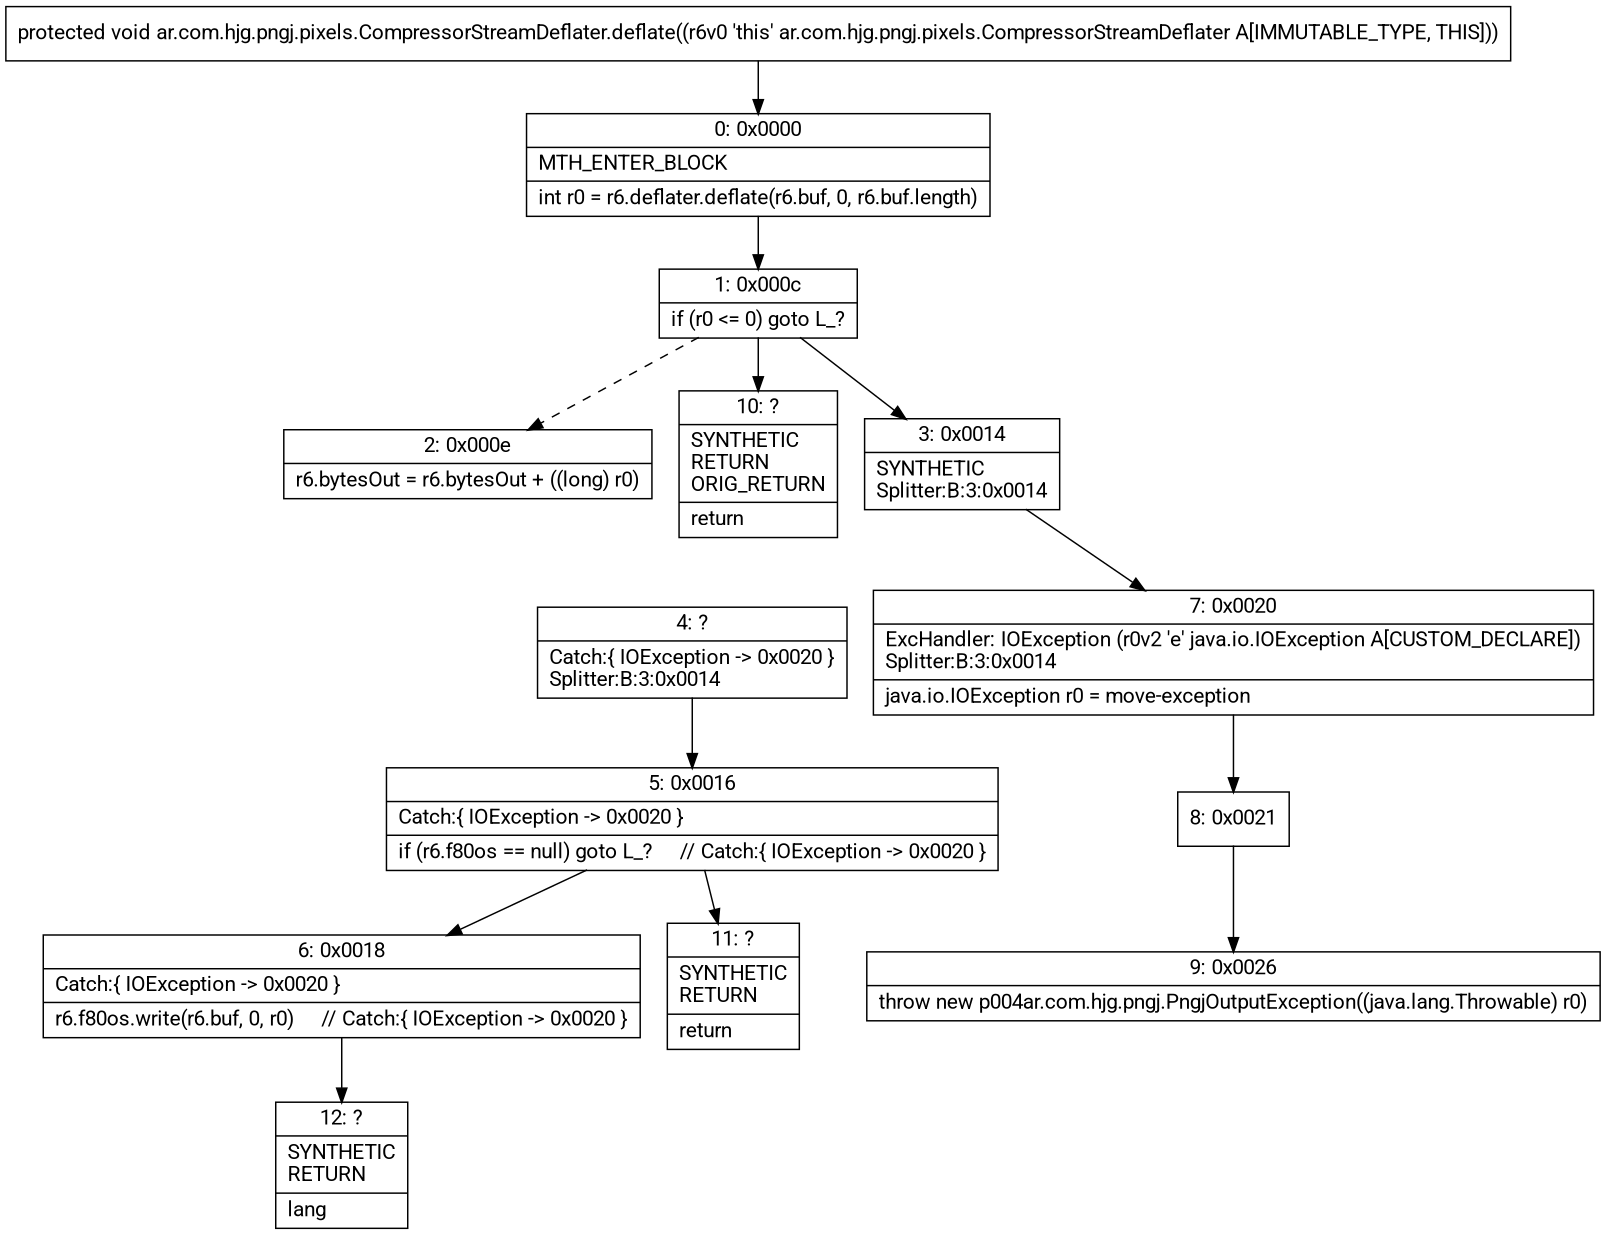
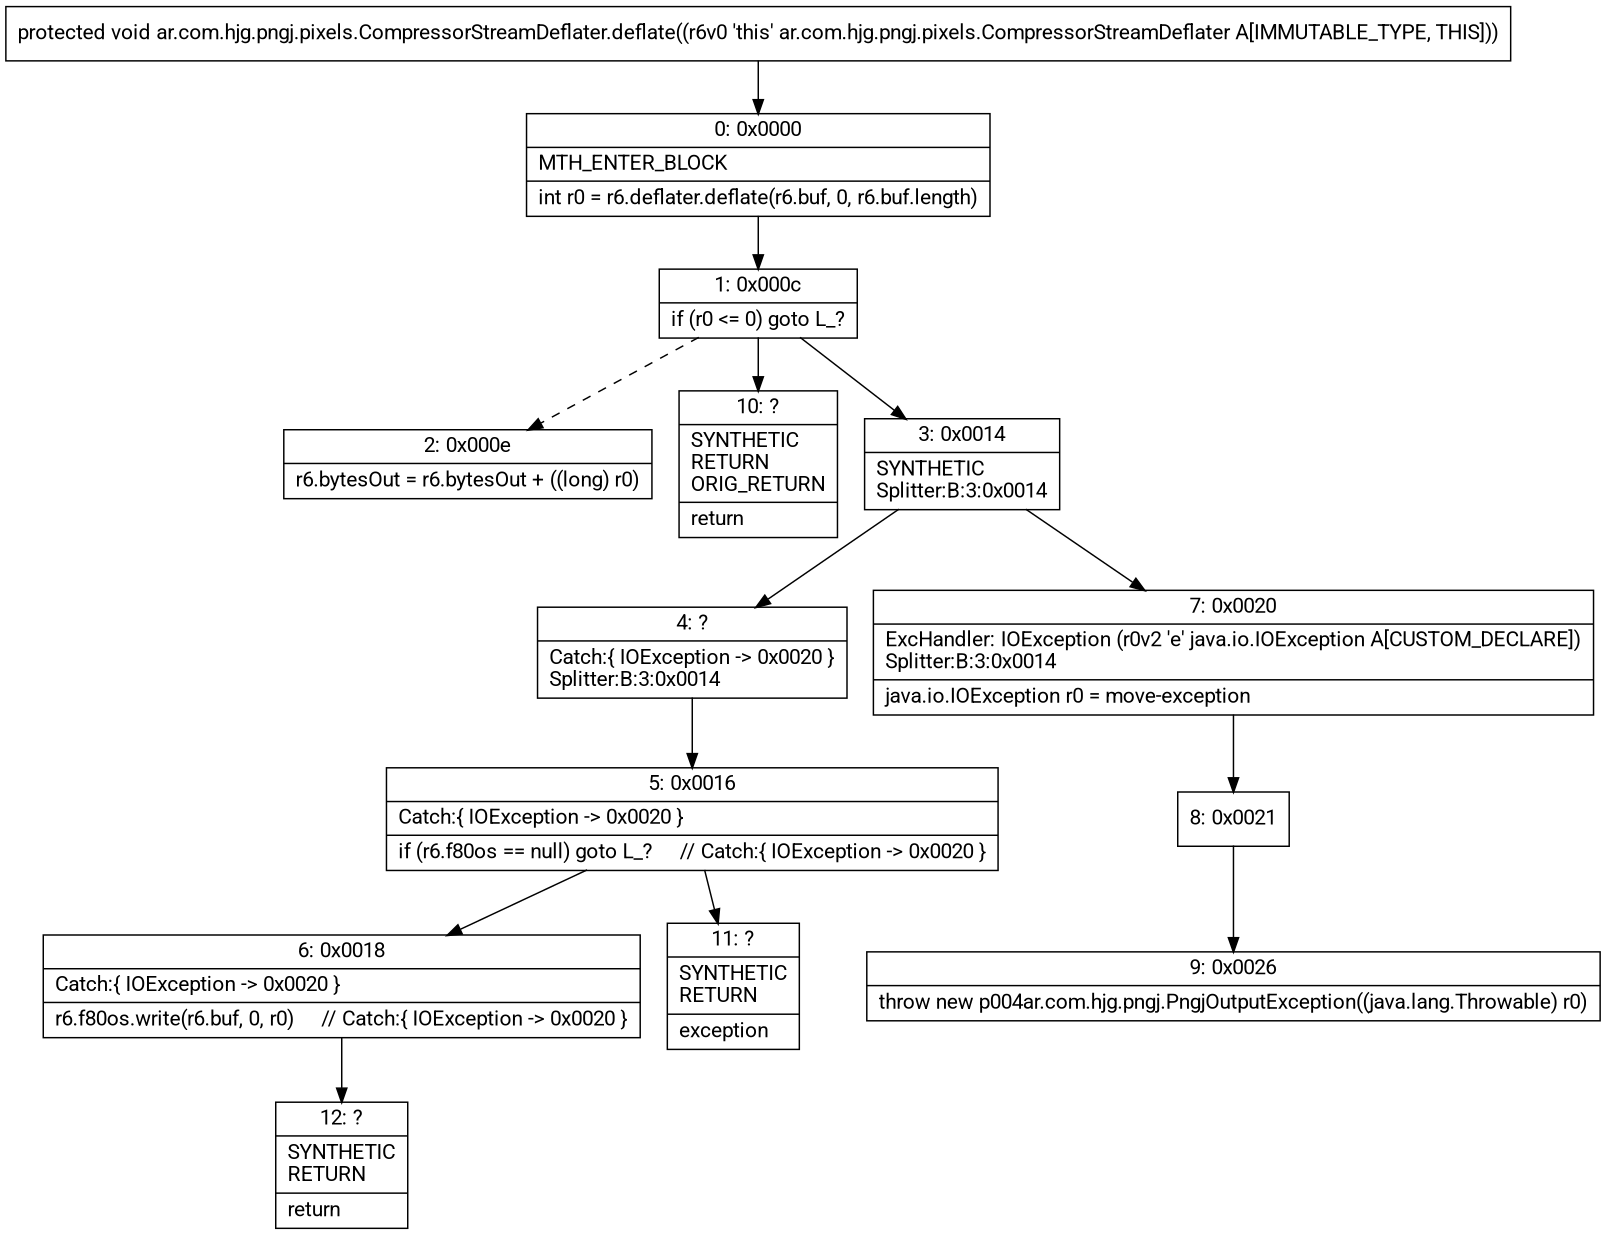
  digraph {
    fontname=Roboto
    node [fontname=Roboto shape=record]
    edge [fontname=Roboto]
    n1 [label="{0\:\ 0x0000|MTH_ENTER_BLOCK\l|int r0 = r6.deflater.deflate(r6.buf, 0, r6.buf.length)\l}"]
    n2 [label="{1\:\ 0x000c|if (r0 \<= 0) goto L_?\l}"]
    n3 [label="{2\:\ 0x000e|r6.bytesOut = r6.bytesOut + ((long) r0)\l}"]
    n4 [label="{10\:\ ?|SYNTHETIC\lRETURN\lORIG_RETURN\l|return\l}"]
    n5 [label="{3\:\ 0x0014|SYNTHETIC\lSplitter:B:3:0x0014\l}"]
    n6 [label="{4\:\ ?|Catch:\{ IOException \-\> 0x0020 \}\lSplitter:B:3:0x0014\l}"]
    n7 [label="{7\:\ 0x0020|ExcHandler: IOException (r0v2 'e' java.io.IOException A[CUSTOM_DECLARE])\lSplitter:B:3:0x0014\l|java.io.IOException r0 = move\-exception\l}"]
    n8 [label="{5\:\ 0x0016|Catch:\{ IOException \-\> 0x0020 \}\l|if (r6.f80os == null) goto L_?     \/\/ Catch:\{ IOException \-\> 0x0020 \}\l}"]
    n9 [label="{8\:\ 0x0021}"]
    n10 [label="{6\:\ 0x0018|Catch:\{ IOException \-\> 0x0020 \}\l|r6.f80os.write(r6.buf, 0, r0)     \/\/ Catch:\{ IOException \-\> 0x0020 \}\l}"]
-   n11 [label="{11\:\ ?|SYNTHETIC\lRETURN\l|return\l}"]
-   n12 [label="{12\:\ ?|SYNTHETIC\lRETURN\l|lang\l}"]
+   n11 [label="{11\:\ ?|SYNTHETIC\lRETURN\l|exception\l}"]
+   n12 [label="{12\:\ ?|SYNTHETIC\lRETURN\l|return\l}"]
    n13 [label="{9\:\ 0x0026|throw new p004ar.com.hjg.pngj.PngjOutputException((java.lang.Throwable) r0)\l}"]
    n14 [label="{protected void ar.com.hjg.pngj.pixels.CompressorStreamDeflater.deflate((r6v0 'this' ar.com.hjg.pngj.pixels.CompressorStreamDeflater A[IMMUTABLE_TYPE, THIS])) }"]
    n1 -> n2
    n2 -> n3 [style=dashed]
    n2 -> n4
    n2 -> n5
+   n5 -> n6
    n5 -> n7
    n6 -> n8
    n7 -> n9
    n8 -> n10 [style=solid]
    n8 -> n11
    n9 -> n13
    n10 -> n12
    n14 -> n1
  }
